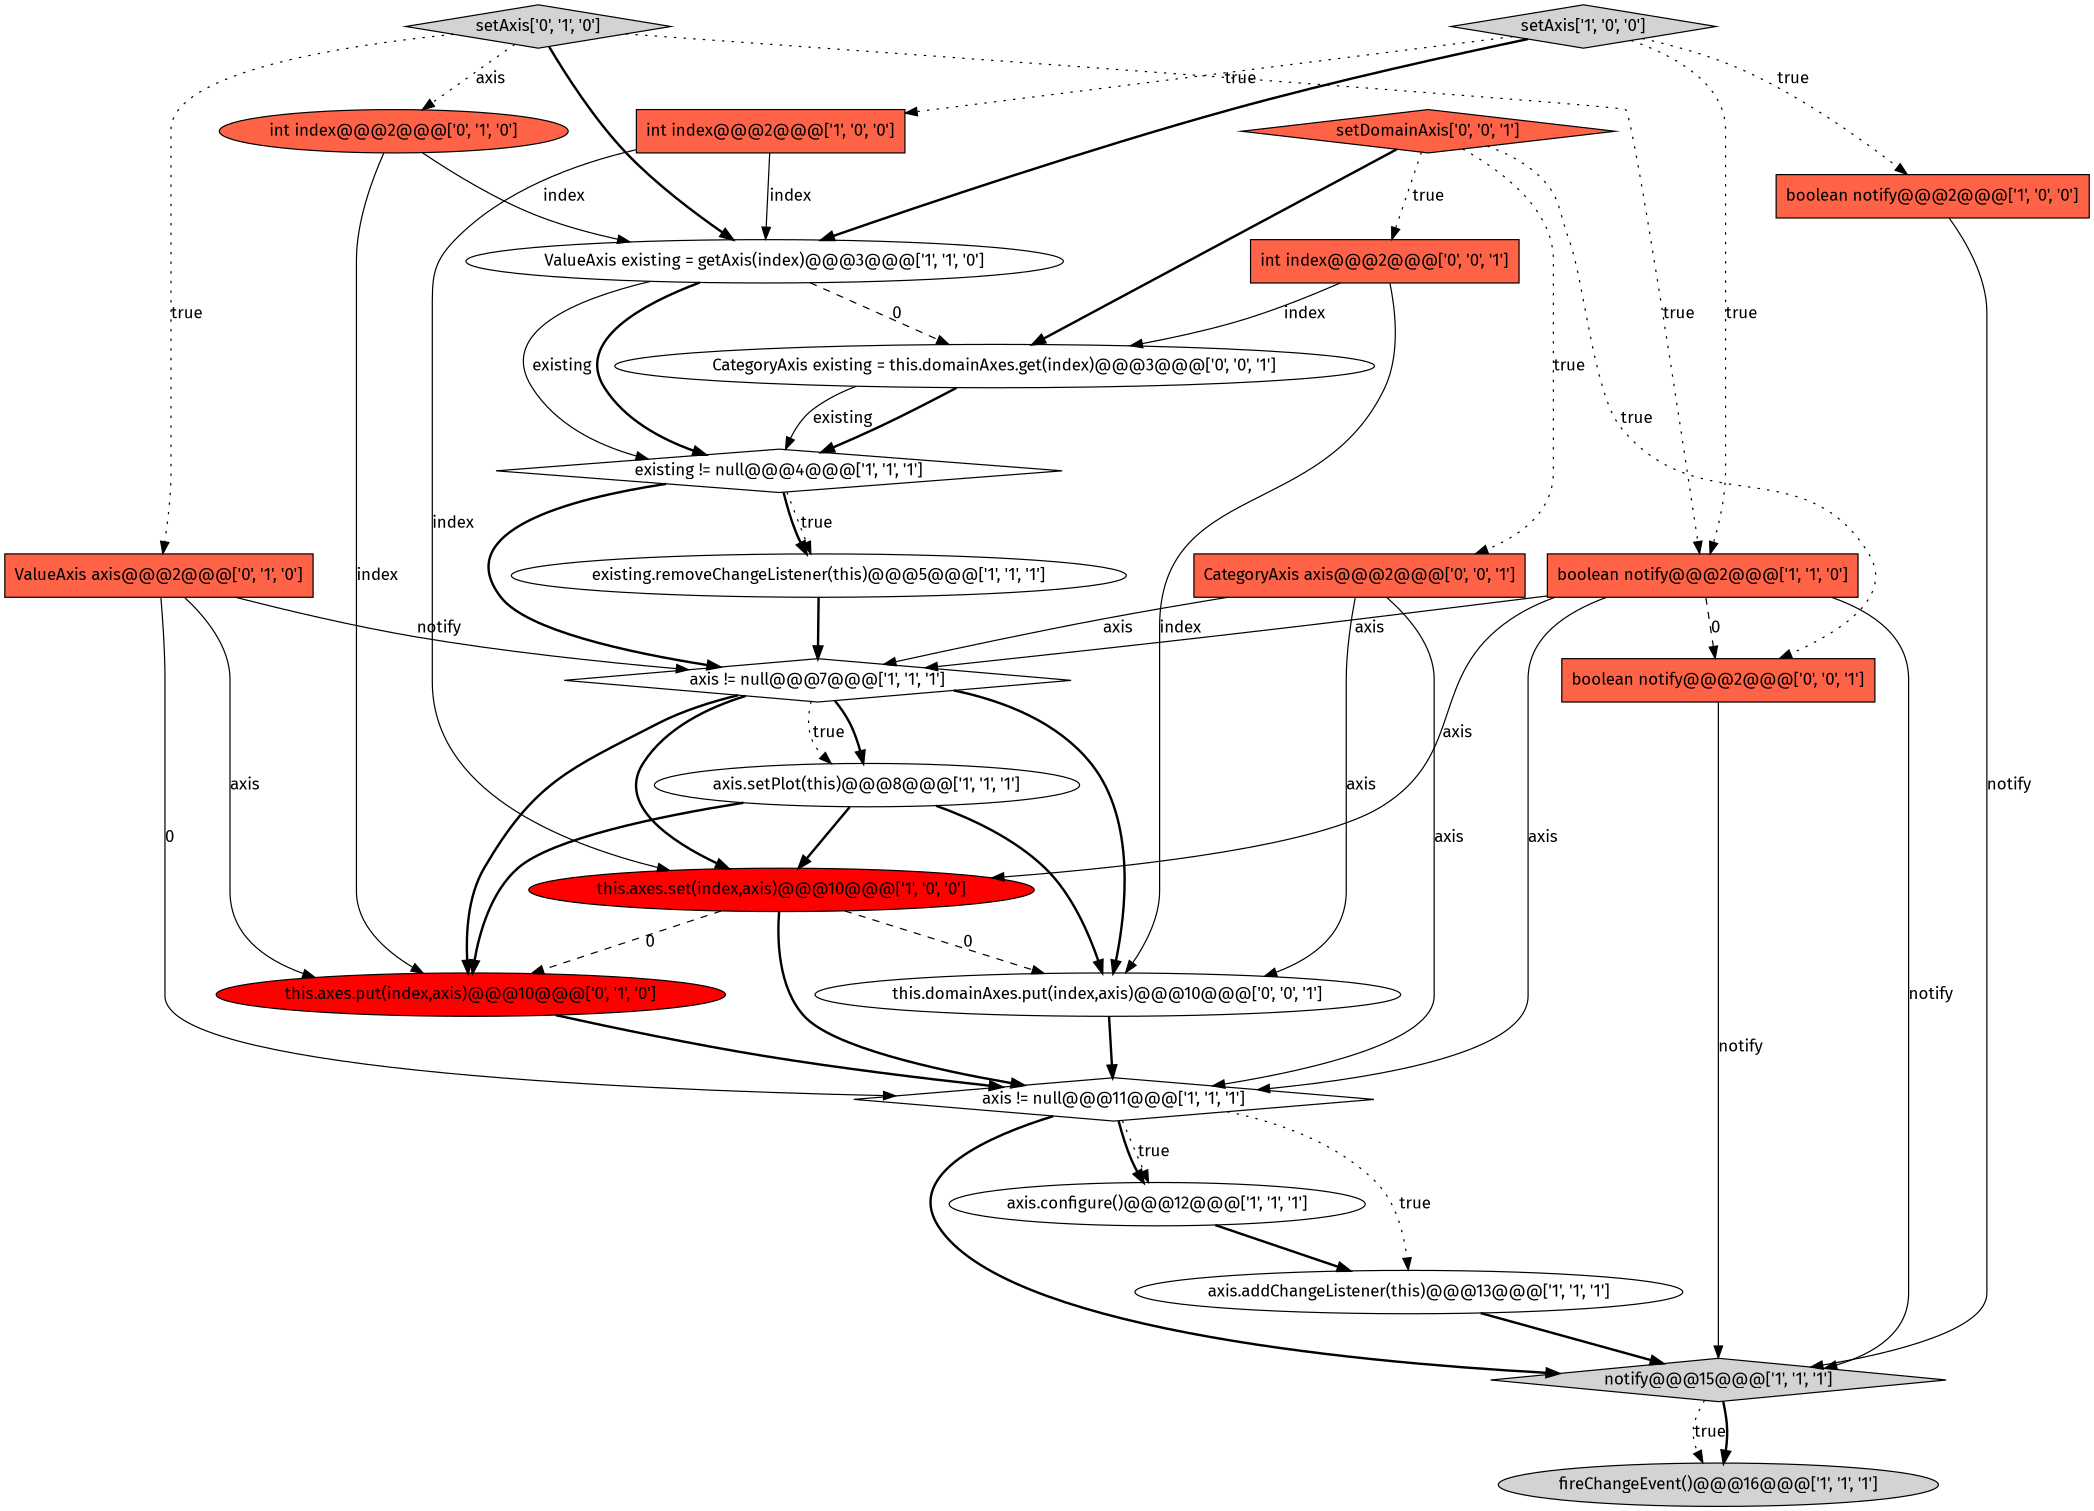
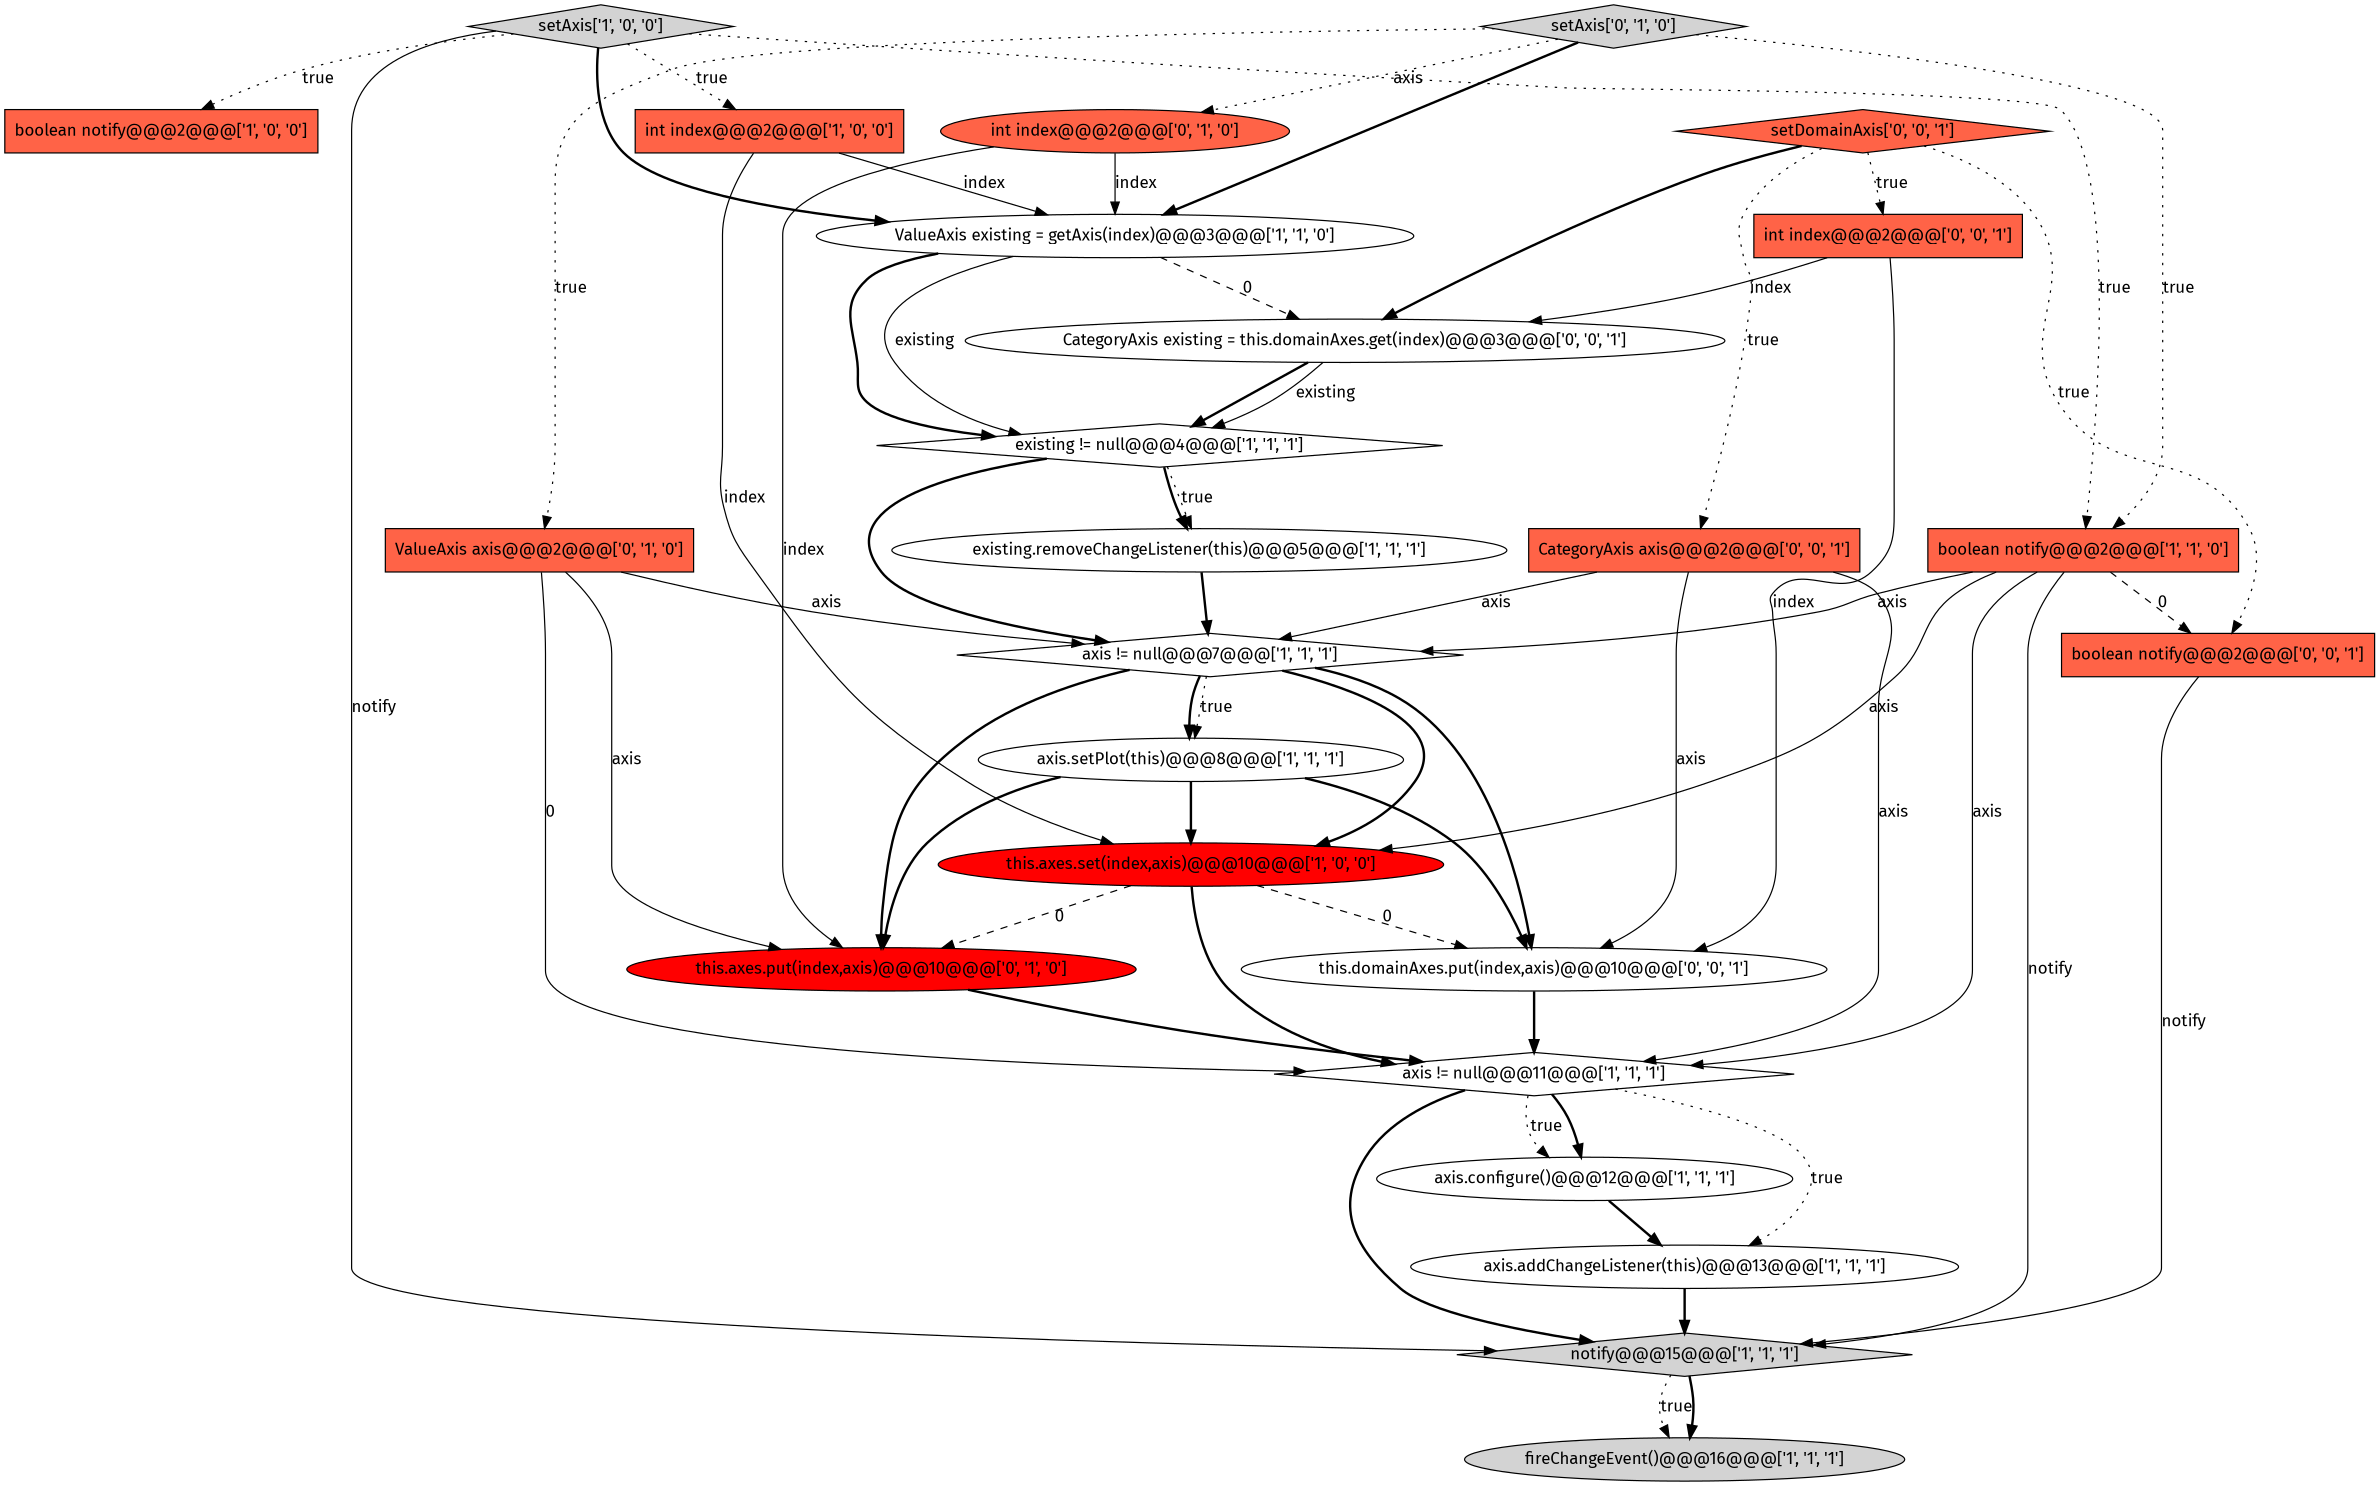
  digraph {
    fontname="Fira Sans"
    node [fillcolor=white fontname="Fira Sans" shape=ellipse style=filled]
    edge [fontname="Fira Sans" style=bold]
    n1 [fillcolor=tomato label="int index@@@2@@@['0', '0', '1']" shape=box]
    n2 [label="CategoryAxis existing = this.domainAxes.get(index)@@@3@@@['0', '0', '1']"]
    n3 [label="this.domainAxes.put(index,axis)@@@10@@@['0', '0', '1']"]
    n4 [label="existing != null@@@4@@@['1', '1', '1']" shape=diamond]
    n5 [label="axis != null@@@11@@@['1', '1', '1']" shape=diamond]
    n6 [label="existing.removeChangeListener(this)@@@5@@@['1', '1', '1']"]
    n7 [label="axis != null@@@7@@@['1', '1', '1']" shape=diamond]
    n8 [fillcolor=red label="this.axes.put(index,axis)@@@10@@@['0', '1', '0']"]
    n9 [fillcolor=red label="this.axes.set(index,axis)@@@10@@@['1', '0', '0']"]
    n10 [label="axis.setPlot(this)@@@8@@@['1', '1', '1']"]
    n11 [label="axis.addChangeListener(this)@@@13@@@['1', '1', '1']"]
    n12 [label="axis.configure()@@@12@@@['1', '1', '1']"]
    n13 [fillcolor=lightgray label="notify@@@15@@@['1', '1', '1']" shape=diamond]
    n14 [fillcolor=lightgray label="fireChangeEvent()@@@16@@@['1', '1', '1']"]
    n15 [fillcolor=lightgray label="setAxis['0', '1', '0']" shape=diamond]
    n16 [fillcolor=tomato label="int index@@@2@@@['0', '1', '0']"]
    n17 [fillcolor=tomato label="boolean notify@@@2@@@['1', '1', '0']" shape=box]
    n18 [fillcolor=tomato label="ValueAxis axis@@@2@@@['0', '1', '0']" shape=box]
    n19 [label="ValueAxis existing = getAxis(index)@@@3@@@['1', '1', '0']"]
    n20 [fillcolor=tomato label="boolean notify@@@2@@@['0', '0', '1']" shape=box]
    n21 [fillcolor=tomato label="setDomainAxis['0', '0', '1']" shape=diamond]
    n22 [fillcolor=tomato label="CategoryAxis axis@@@2@@@['0', '0', '1']" shape=box]
    n23 [fillcolor=lightgray label="setAxis['1', '0', '0']" shape=diamond]
    n24 [fillcolor=tomato label="int index@@@2@@@['1', '0', '0']" shape=box]
    n25 [fillcolor=tomato label="boolean notify@@@2@@@['1', '0', '0']" shape=box]
    n1 -> n2 [label=index style=solid]
    n1 -> n3 [label=index style=solid]
    n2 -> n4
    n2 -> n4 [label=existing style=solid]
    n3 -> n5
    n4 -> n6 [label=true style=dotted]
    n4 -> n6
    n4 -> n7
    n5 -> n11 [label=true style=dotted]
    n5 -> n12
    n5 -> n12 [label=true style=dotted]
    n5 -> n13
    n6 -> n7
    n7 -> n3
    n7 -> n8
    n7 -> n9
    n7 -> n10
    n7 -> n10 [label=true style=dotted]
    n8 -> n5
    n9 -> n3 [label=0 style=dashed]
    n9 -> n5
    n9 -> n8 [label=0 style=dashed]
    n10 -> n3
    n10 -> n8
    n10 -> n9
    n11 -> n13
    n12 -> n11
    n13 -> n14 [label=true style=dotted]
    n13 -> n14
    n15 -> n16 [label=axis style=dotted]
    n15 -> n17 [label=true style=dotted]
    n15 -> n18 [label=true style=dotted]
    n15 -> n19
    n16 -> n8 [label=index style=solid]
    n16 -> n19 [label=index style=solid]
    n17 -> n5 [label=axis style=solid]
    n17 -> n7 [label=axis style=solid]
    n17 -> n9 [label=axis style=solid]
    n17 -> n13 [label=notify style=solid]
    n17 -> n20 [label=0 style=dashed]
    n18 -> n5 [label=0 style=solid]
-   n18 -> n7 [label=notify style=solid]
+   n18 -> n7 [label=axis style=solid]
    n18 -> n8 [label=axis style=solid]
    n19 -> n2 [label=0 style=dashed]
    n19 -> n4
    n19 -> n4 [label=existing style=solid]
    n20 -> n13 [label=notify style=solid]
    n21 -> n1 [label=true style=dotted]
    n21 -> n2
    n21 -> n20 [label=true style=dotted]
    n21 -> n22 [label=true style=dotted]
    n22 -> n3 [label=axis style=solid]
    n22 -> n5 [label=axis style=solid]
    n22 -> n7 [label=axis style=solid]
    n23 -> n17 [label=true style=dotted]
    n23 -> n19
    n23 -> n24 [label=true style=dotted]
    n23 -> n25 [label=true style=dotted]
    n24 -> n9 [label=index style=solid]
    n24 -> n19 [label=index style=solid]
-   n25 -> n13 [label=notify style=solid]
+   n23 -> n13 [label=notify style=solid]
  }
